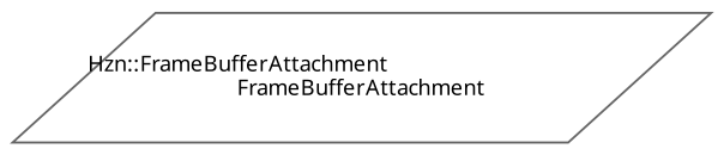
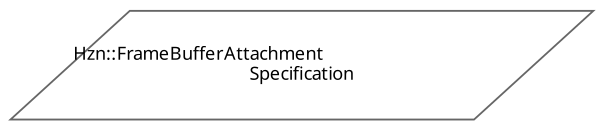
  digraph {
    rankdir=LR
    fontname="Noto Sans"
-   n1 [color=gray40 fillcolor=white fontname="Noto Sans" fontsize=10 height=0.2 label="Hzn::FrameBufferAttachment\lFrameBufferAttachment" shape=parallelogram style=filled width=0.4]
+   n1 [color=gray40 fillcolor=white fontname="Noto Sans" fontsize=10 height=0.2 label="Hzn::FrameBufferAttachment\lSpecification" shape=parallelogram style=filled width=0.4]
  }
